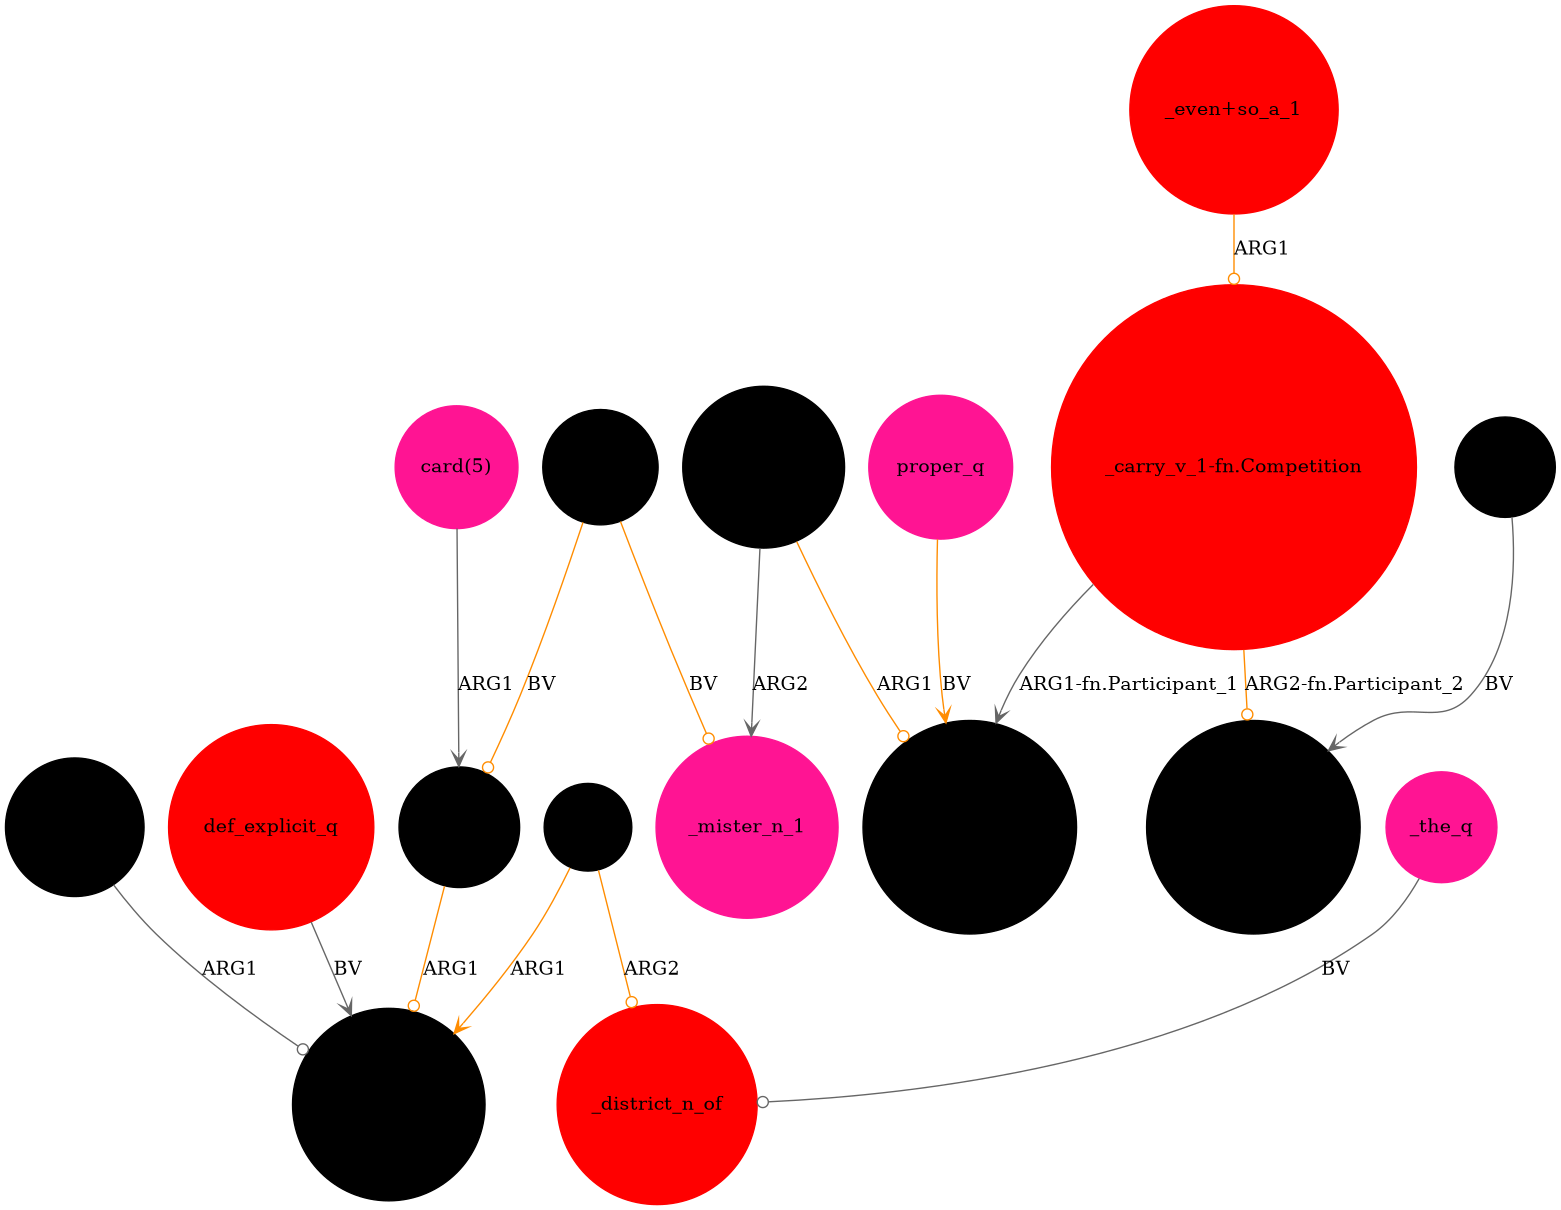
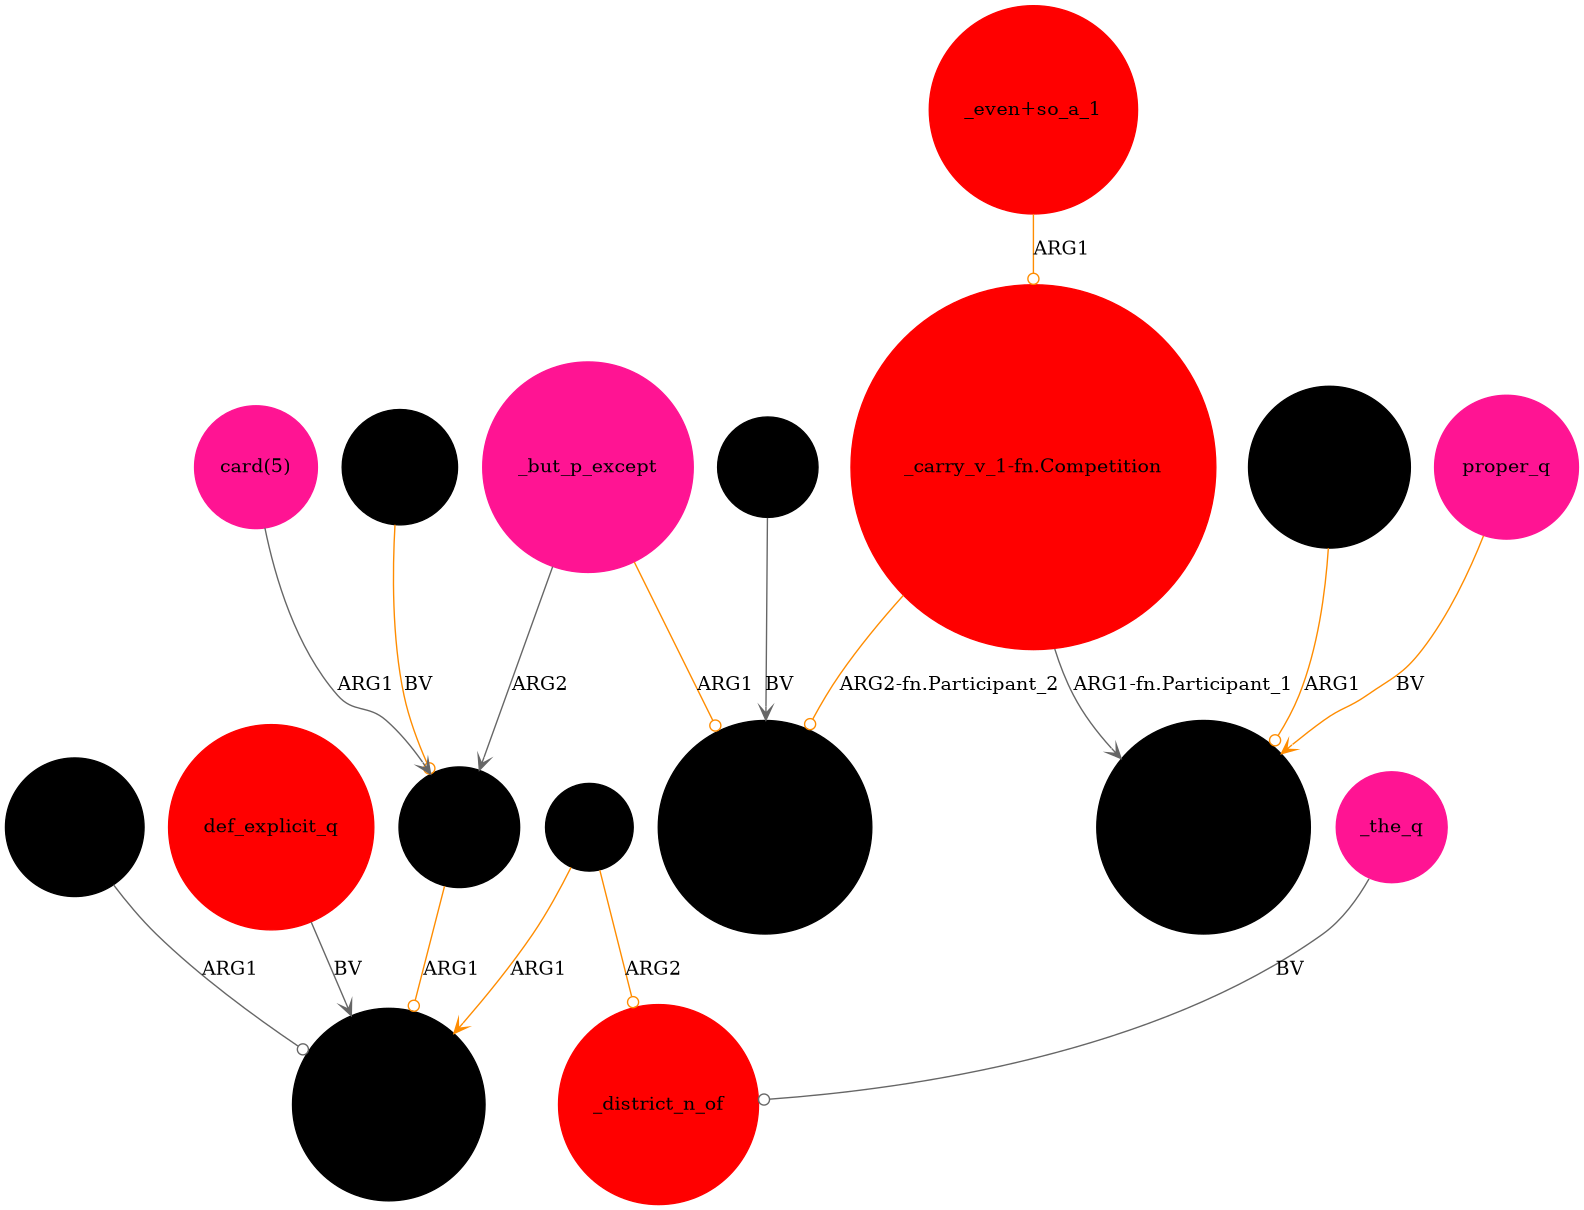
  digraph {
    node [color=black shape=circle style=filled]
    edge [arrowhead=odot color=darkorange]
    "card(12)"
    _county_n_of
    "_even+so_a_1" [color=red]
    "_carry_v_1-fn.Competition" [color=red]
    generic_entity
    "named(Taylor)"
+   _but_p_except [color=deeppink]
    part_of
    _the_q [color=deeppink]
    _district_n_of [color=red]
    compound
-   _mister_n_1 [color=deeppink]
    poss
    udef_q
    n15 [color=deeppink label="card(5)"]
    proper_q [color=deeppink]
    _all_q
    def_explicit_q [color=red]
    "card(12)" -> _county_n_of [color=gray40 label=ARG1]
    "_even+so_a_1" -> "_carry_v_1-fn.Competition" [label=ARG1]
    "_carry_v_1-fn.Competition" -> generic_entity [label="ARG2-fn.Participant_2"]
    "_carry_v_1-fn.Competition" -> "named(Taylor)" [arrowhead=vee color=gray40 label="ARG1-fn.Participant_1"]
+   _but_p_except -> generic_entity [label=ARG1]
+   _but_p_except -> part_of [arrowhead=vee color=gray40 label=ARG2]
    part_of -> _county_n_of [label=ARG1]
    _the_q -> _district_n_of [color=gray40 label=BV]
    compound -> "named(Taylor)" [label=ARG1]
-   compound -> _mister_n_1 [arrowhead=vee color=gray40 label=ARG2]
    poss -> _county_n_of [arrowhead=vee label=ARG1]
    poss -> _district_n_of [label=ARG2]
    udef_q -> part_of [label=BV]
-   udef_q -> _mister_n_1 [label=BV]
    n15 -> part_of [arrowhead=vee color=gray40 label=ARG1]
    proper_q -> "named(Taylor)" [arrowhead=vee label=BV]
    _all_q -> generic_entity [arrowhead=vee color=gray40 label=BV]
    def_explicit_q -> _county_n_of [arrowhead=vee color=gray40 label=BV]
  }
